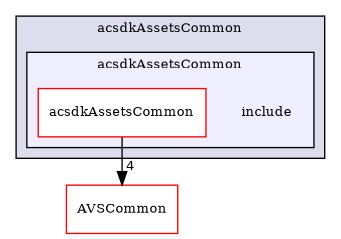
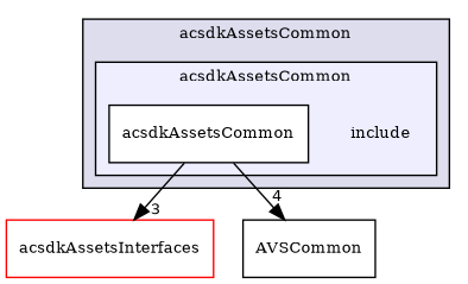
  digraph {
    compound=true
    fontname="DejaVu Serif"
    node [fontname="DejaVu Serif" fontsize=10 shape=box color=red fillcolor=white style=filled]
    edge [fontname="DejaVu Serif" labeldistance=1.5 labelfontname=Helvetica labelfontsize=10]
    n1 [label=include shape=plaintext color="" fillcolor="" style=""]
-   n2 [label=acsdkAssetsCommon]
-   n4 [label=AVSCommon]
+   n2 [color=black label=acsdkAssetsCommon]
+   n3 [label=acsdkAssetsInterfaces]
+   n4 [color=black label=AVSCommon]
    subgraph cluster_1 {
      bgcolor="#ddddee"
      fontsize=10
      label=acsdkAssetsCommon
      pencolor=black
      subgraph cluster_2 {
        bgcolor="#eeeeff"
        fontsize=10
        label=acsdkAssetsCommon
        pencolor=black
        n1
        n2
      }
    }
+   n2 -> n3 [headlabel=3]
    n2 -> n4 [headlabel=4]
  }
